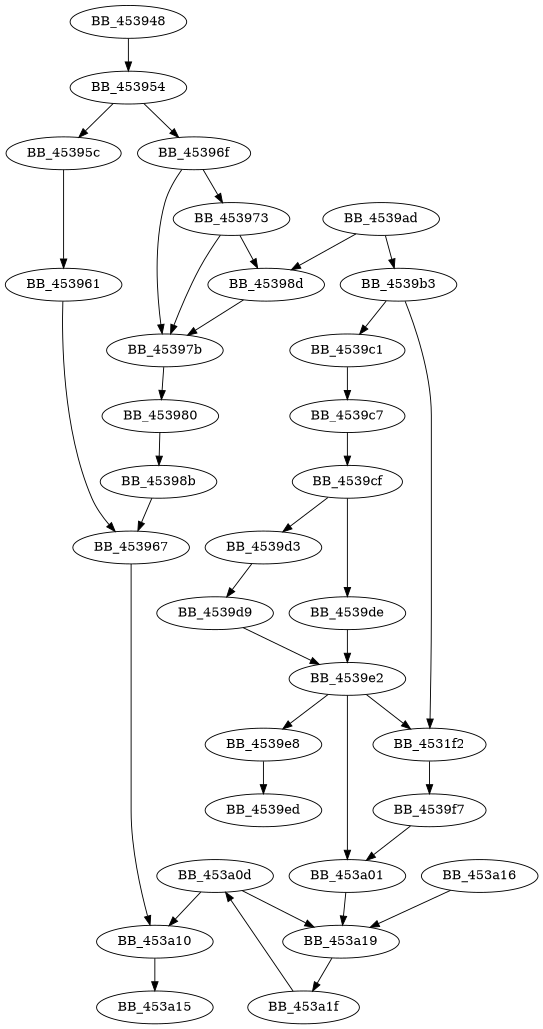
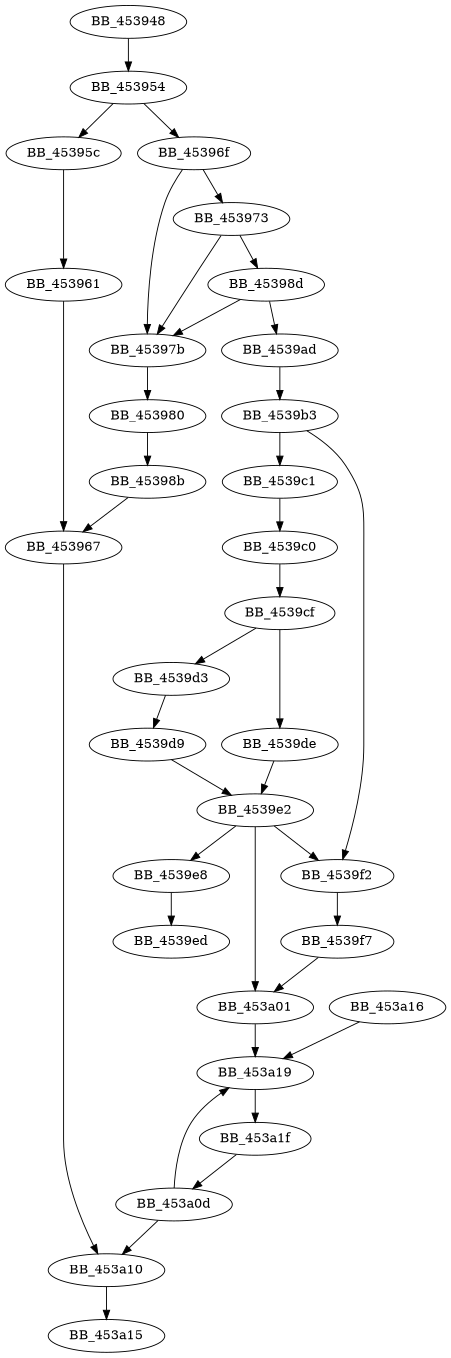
  digraph {
    BB_453948
    BB_453954
    BB_45395c
    BB_45396f
    BB_453961
    BB_453973
    BB_45397b
    BB_453967
    BB_45398d
    BB_453980
    BB_453a10
    BB_453a15
    BB_4539ad
    BB_45398b
    BB_4539b3
    BB_4539c1
-   BB_4539f2 [label=BB_4531f2]
-   BB_4539c7
+   BB_4539f2
+   BB_4539c7 [label=BB_4539c0]
    BB_4539f7
    BB_4539cf
    BB_453a01
    BB_4539d3
    BB_4539de
    BB_4539d9
    BB_4539e2
    BB_4539e8
    BB_4539ed
    BB_453a19
    BB_453a0d
    BB_453a1f
    BB_453a16
    BB_453948 -> BB_453954
    BB_453954 -> BB_45395c
    BB_453954 -> BB_45396f
    BB_45395c -> BB_453961
    BB_45396f -> BB_453973
    BB_45396f -> BB_45397b
    BB_453961 -> BB_453967
    BB_453973 -> BB_45397b
    BB_453973 -> BB_45398d
    BB_45397b -> BB_453980
    BB_453967 -> BB_453a10
    BB_45398d -> BB_45397b
-   BB_4539ad -> BB_45398d
+   BB_45398d -> BB_4539ad
    BB_453980 -> BB_45398b
    BB_453a10 -> BB_453a15
    BB_4539ad -> BB_4539b3
    BB_45398b -> BB_453967
    BB_4539b3 -> BB_4539c1
    BB_4539b3 -> BB_4539f2
    BB_4539c1 -> BB_4539c7
    BB_4539f2 -> BB_4539f7
    BB_4539c7 -> BB_4539cf
    BB_4539f7 -> BB_453a01
    BB_4539cf -> BB_4539d3
    BB_4539cf -> BB_4539de
    BB_453a01 -> BB_453a19
    BB_4539d3 -> BB_4539d9
    BB_4539de -> BB_4539e2
    BB_4539d9 -> BB_4539e2
    BB_4539e2 -> BB_4539f2
    BB_4539e2 -> BB_453a01
    BB_4539e2 -> BB_4539e8
    BB_4539e8 -> BB_4539ed
    BB_453a19 -> BB_453a1f
    BB_453a0d -> BB_453a10
    BB_453a0d -> BB_453a19
    BB_453a1f -> BB_453a0d
    BB_453a16 -> BB_453a19
  }
